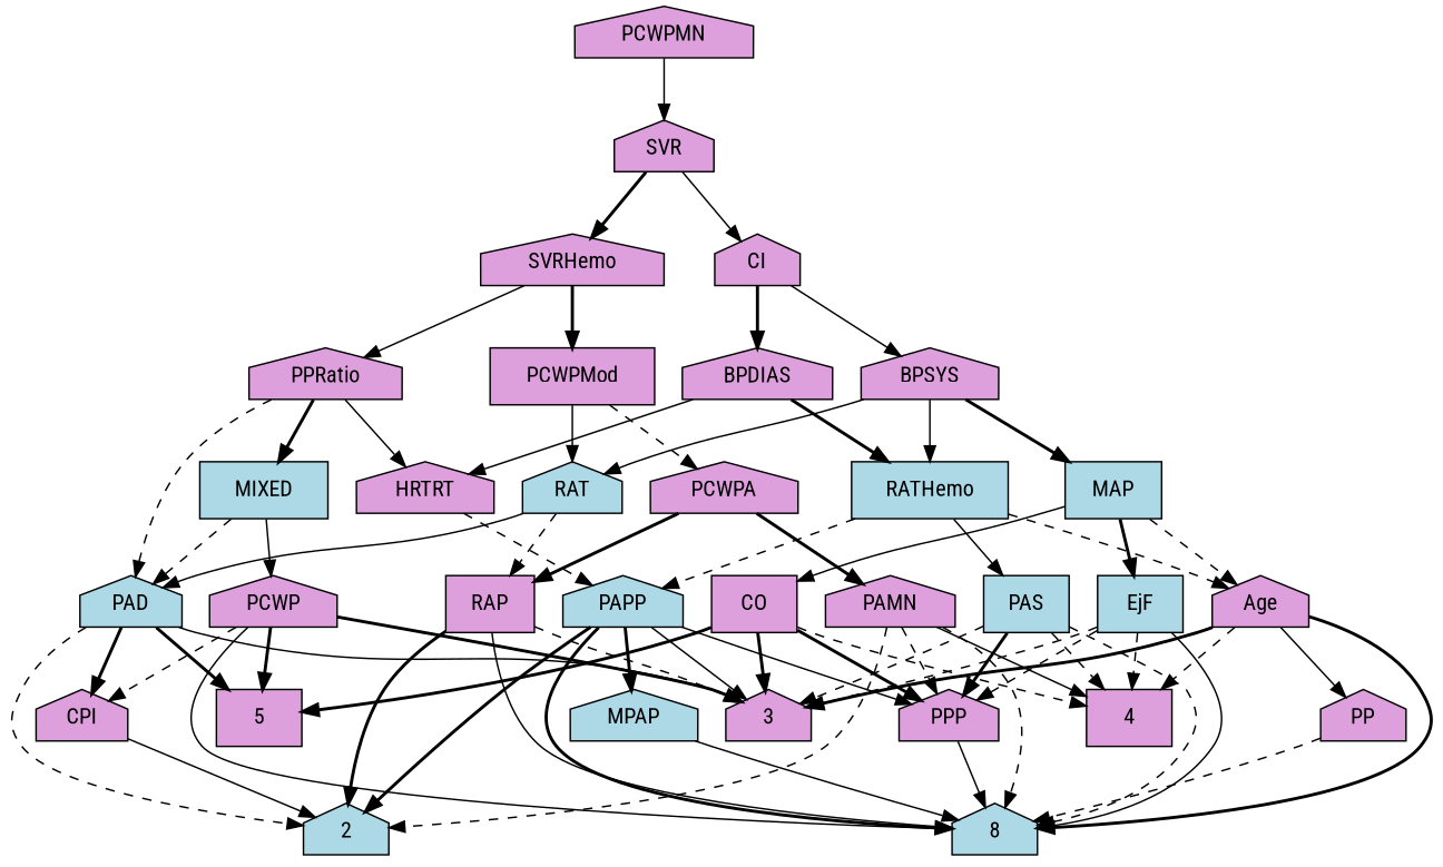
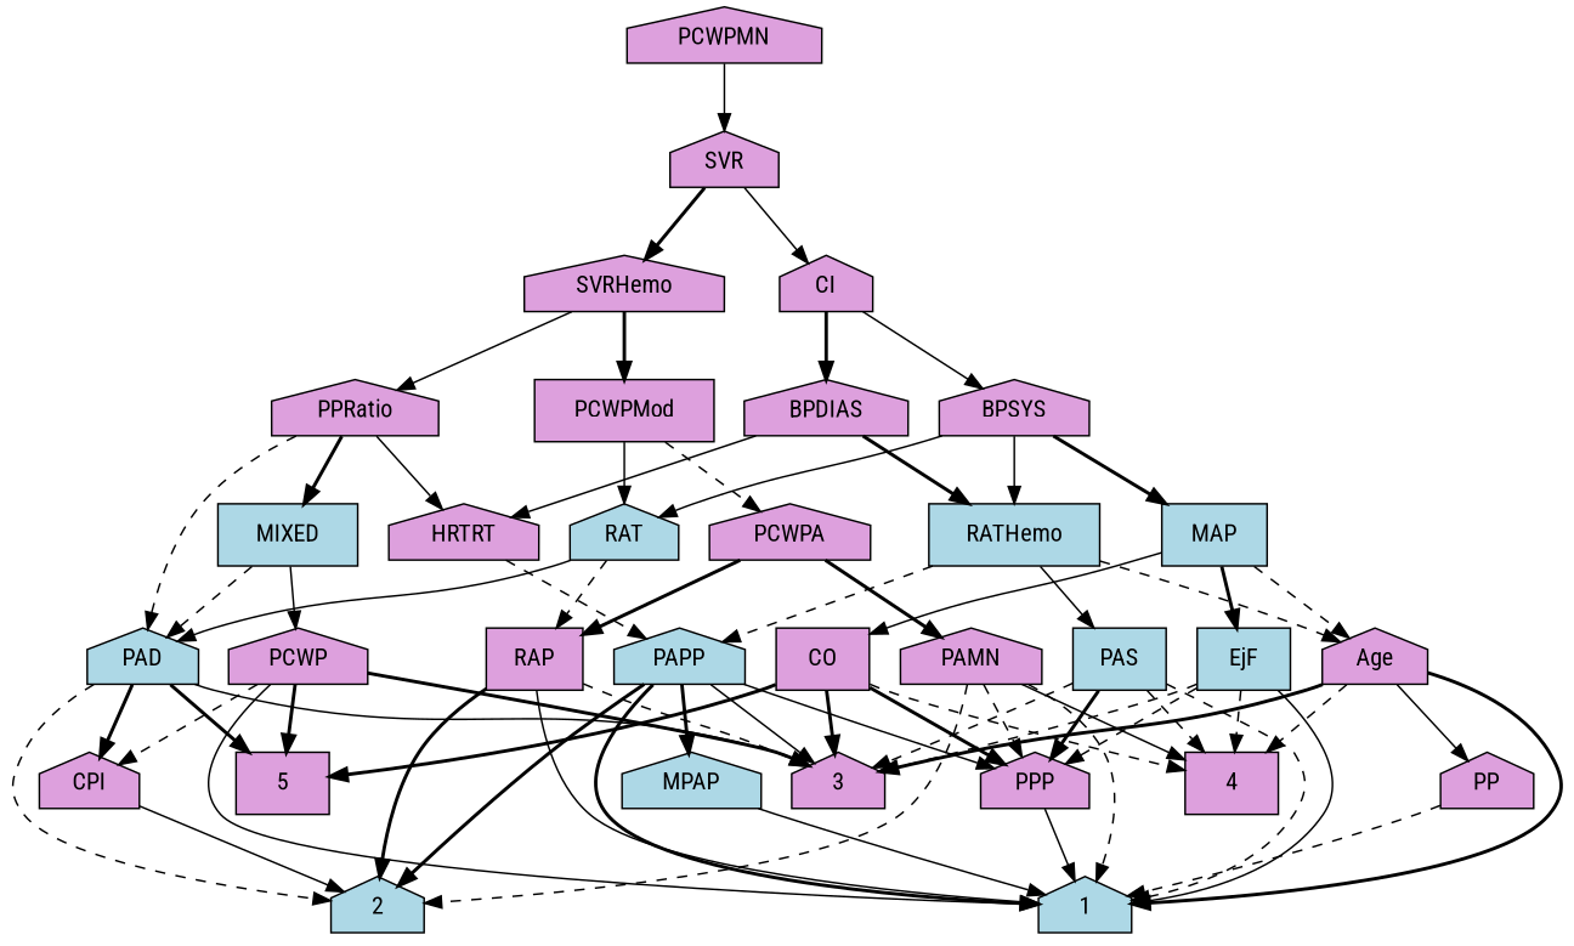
  strict digraph {
    fontname="Roboto Condensed"
    node [fillcolor=plum fontname="Roboto Condensed" shape=house style=filled]
    edge [fontname="Roboto Condensed" style=solid]
-   1 [fillcolor=lightblue height=0.5 width=0.75 label=8]
+   1 [fillcolor=lightblue height=0.5 width=0.75]
    2 [fillcolor=lightblue height=0.5 width=0.75]
    3 [height=0.5 width=0.75]
    4 [height=0.5 shape=box width=0.75]
    5 [height=0.5 shape=box width=0.75]
    RAP [height=0.5 shape=box width=0.77632]
    PAS [fillcolor=lightblue height=0.5 shape=box width=0.75]
    PPP [height=0.5 width=0.75]
    PAD [fillcolor=lightblue height=0.5 width=0.79437]
    CPI [height=0.5 width=0.75]
    PAMN [height=0.5 width=1.011]
    PCWP [height=0.5 width=0.97491]
    PCWPMod [height=0.5 shape=box width=1.4443]
    PCWPA [height=0.5 width=1.1555]
    RAT [fillcolor=lightblue height=0.5 width=0.75827]
    PCWPMN [height=0.5 width=1.3902]
    SVR [height=0.5 width=0.77632]
    CI [height=0.5 width=0.75]
    SVRHemo [height=0.5 width=1.3902]
    BPSYS [height=0.5 width=1.0471]
    BPDIAS [height=0.5 width=1.1735]
    PPRatio [height=0.5 width=1.1013]
    CO [height=0.5 shape=box width=0.75]
    RATHemo [fillcolor=lightblue height=0.5 shape=box width=1.3721]
    MAP [fillcolor=lightblue height=0.5 shape=box width=0.84854]
    HRTRT [height=0.5 width=1.1013]
    PAPP [fillcolor=lightblue height=0.5 width=0.88464]
    Age [height=0.5 width=0.75]
    EjF [fillcolor=lightblue height=0.5 shape=box width=0.75]
    MIXED [fillcolor=lightblue height=0.5 shape=box width=1.1193]
    MPAP [fillcolor=lightblue height=0.5 width=0.97491]
    PP [height=0.5 width=0.75]
    RAP -> 1
    RAP -> 2 [style=bold]
    RAP -> 3 [style=dashed]
    PAS -> 1 [style=dashed]
    PAS -> 3 [style=dashed]
    PAS -> 4 [style=dashed]
    PAS -> PPP [style=bold]
    PPP -> 1
    PAD -> 2 [style=dashed]
    PAD -> 3
    PAD -> 5 [style=bold]
    PAD -> CPI [style=bold]
    CPI -> 2
    PAMN -> 1 [style=dashed]
    PAMN -> 2 [style=dashed]
    PAMN -> 4
    PAMN -> PPP [style=dashed]
    PCWP -> 1
    PCWP -> 3 [style=bold]
    PCWP -> 5 [style=bold]
    PCWP -> CPI [style=dashed]
    PCWPMod -> PCWPA [style=dashed]
    PCWPMod -> RAT
    PCWPA -> RAP [style=bold]
    PCWPA -> PAMN [style=bold]
    RAT -> RAP [style=dashed]
    RAT -> PAD
    PCWPMN -> SVR
    SVR -> CI
    SVR -> SVRHemo [style=bold]
    CI -> BPSYS
    CI -> BPDIAS [style=bold]
    SVRHemo -> PCWPMod [style=bold]
    SVRHemo -> PPRatio
    BPSYS -> RAT
    BPSYS -> RATHemo
    BPSYS -> MAP [style=bold]
    BPDIAS -> RATHemo [style=bold]
    BPDIAS -> HRTRT
    PPRatio -> PAD [style=dashed]
    PPRatio -> HRTRT
    PPRatio -> MIXED [style=bold]
    CO -> 3 [style=bold]
    CO -> 4 [style=dashed]
    CO -> 5 [style=bold]
    CO -> PPP [style=bold]
    RATHemo -> PAS
    RATHemo -> PAPP [style=dashed]
    RATHemo -> Age [style=dashed]
    MAP -> CO
    MAP -> Age [style=dashed]
    MAP -> EjF [style=bold]
    HRTRT -> PAPP [style=dashed]
    PAPP -> 1 [style=bold]
    PAPP -> 2 [style=bold]
    PAPP -> 3
    PAPP -> PPP
    PAPP -> MPAP [style=bold]
    Age -> 1 [style=bold]
    Age -> 3 [style=bold]
    Age -> 4 [style=dashed]
    Age -> PP
    EjF -> 1
    EjF -> 3 [style=dashed]
    EjF -> 4 [style=dashed]
    EjF -> PPP [style=dashed]
    MIXED -> PAD [style=dashed]
    MIXED -> PCWP
    MPAP -> 1
    PP -> 1 [style=dashed]
  }
